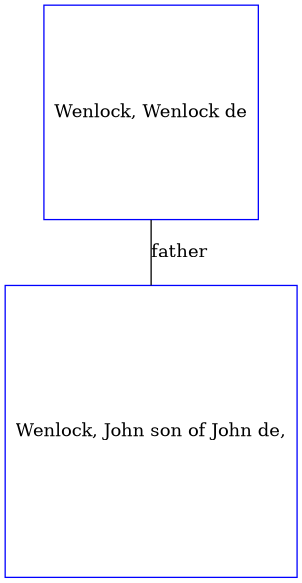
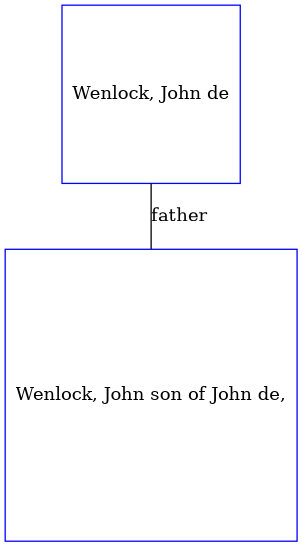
  digraph {
    node [color=blue regular=1 shape=box]
-   n1 [label="Wenlock, Wenlock de"]
+   n1 [label="Wenlock, John de"]
    n2 [label="Wenlock, John son of John de,"]
    n1 -> n2 [arrowsize=0.0 dir=none label=father]
  }
